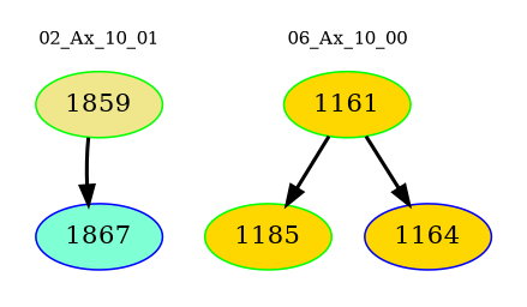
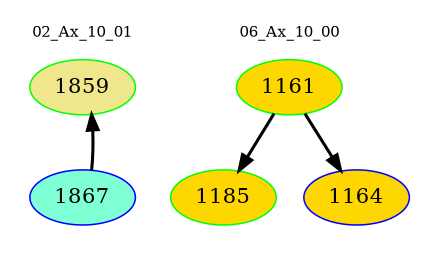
  digraph {
    node [color=green fillcolor=gold style=filled]
    edge [color=black style=bold]
    n1 [fillcolor=khaki label=1859]
    n2 [color=blue fillcolor=aquamarine label=1867]
    n3 [label=1161]
    n4 [label=1185]
    n5 [color=blue label=1164]
    subgraph cluster_1 {
      color=white
      fontsize=10
      label="02_Ax_10_01"
      n1
      n2
    }
    subgraph cluster_2 {
      color=white
      fontsize=10
      label="06_Ax_10_00"
      n3
      n4
      n5
    }
-   n1 -> n2
+   n2 -> n1
    n3 -> n4
    n3 -> n5
  }
